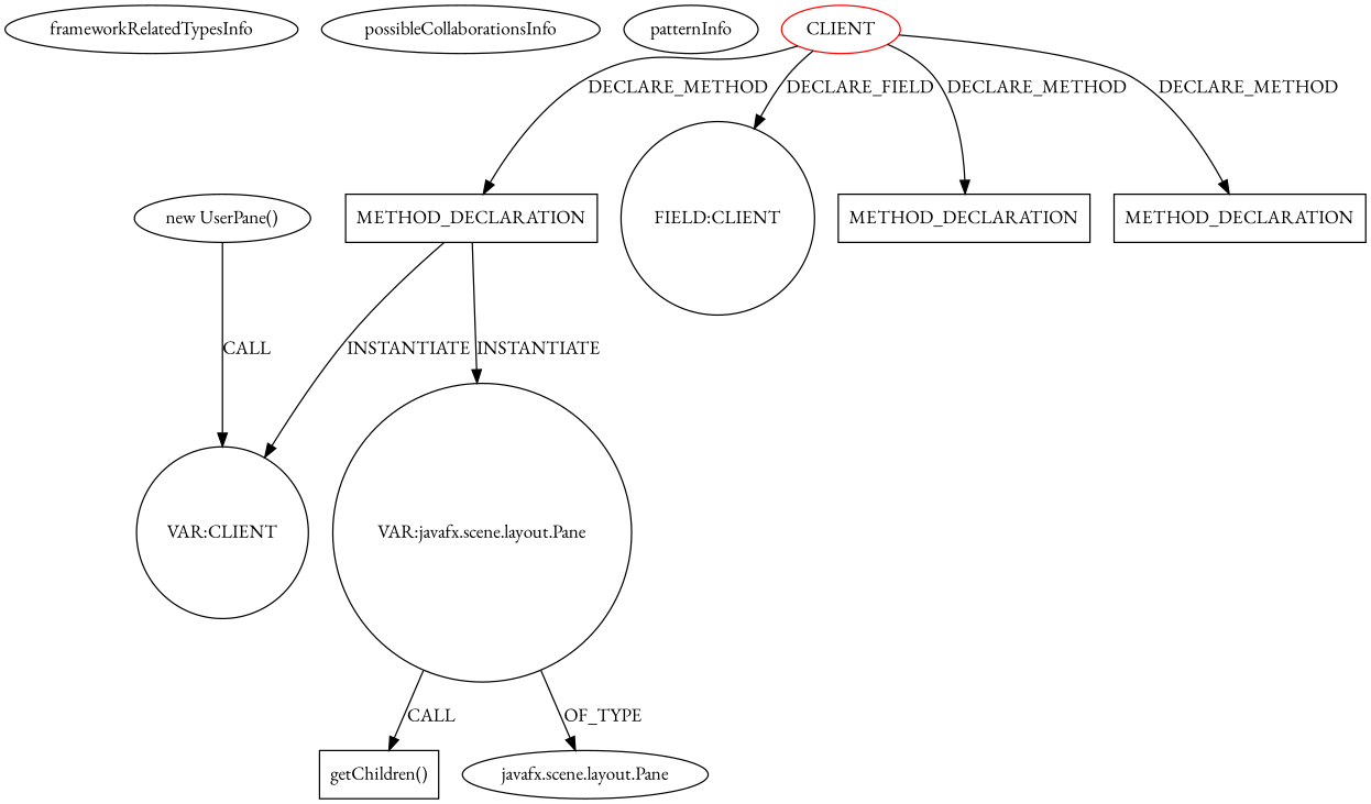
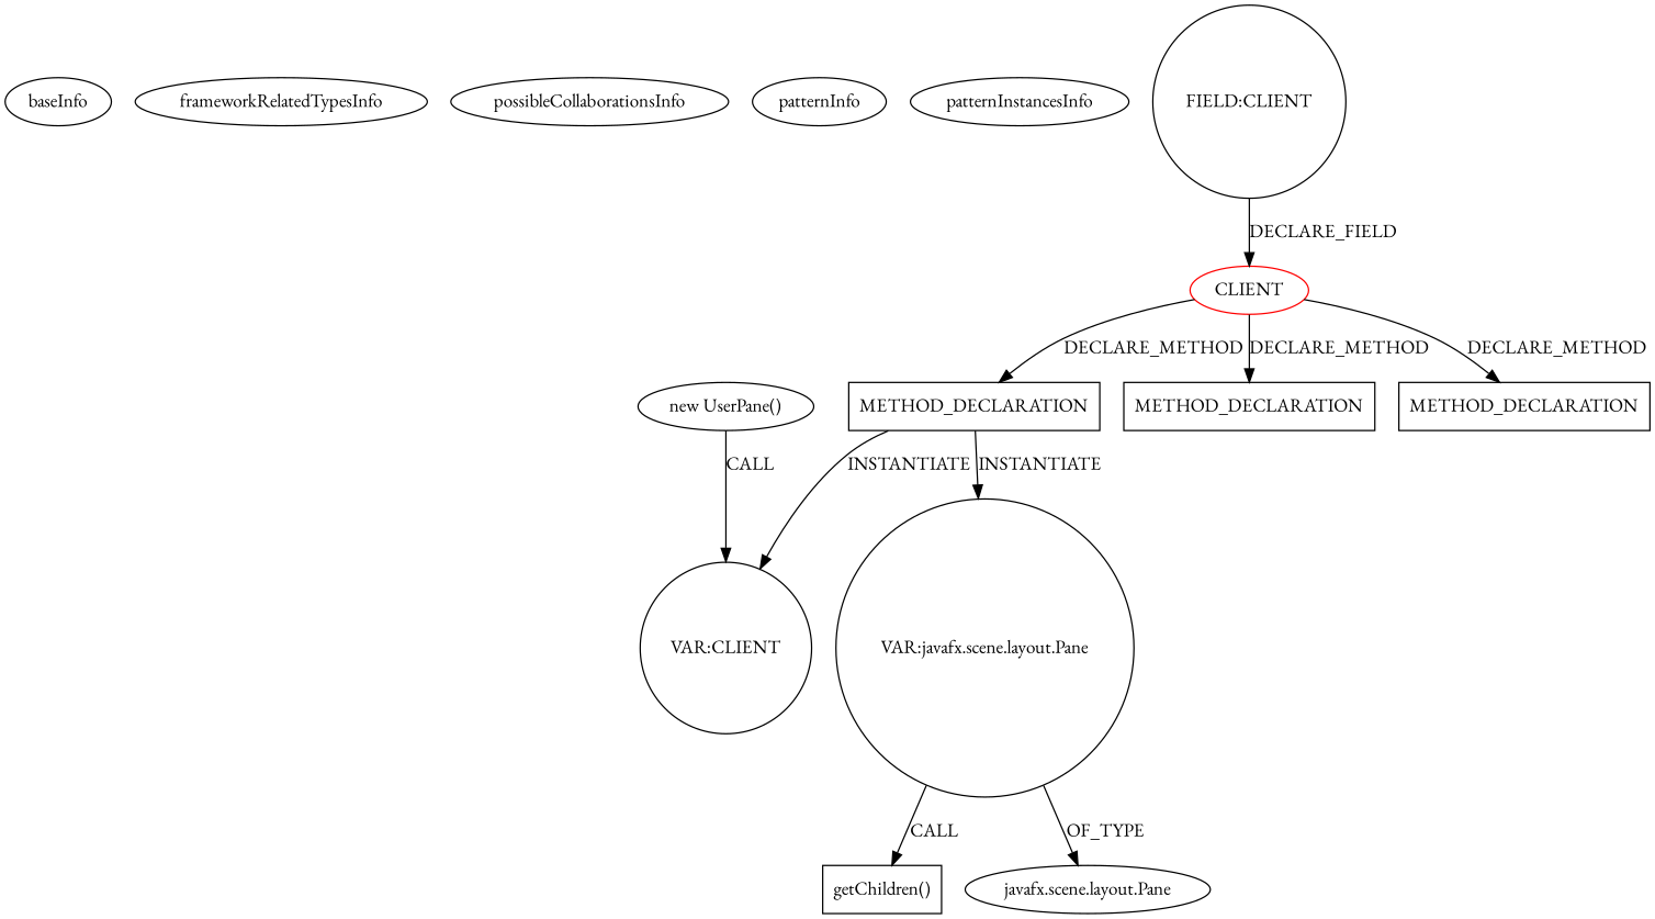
  digraph {
    fontname="EB Garamond"
    node [fontname="EB Garamond" isFrameworkType=false]
    edge [fontname="EB Garamond"]
+   baseInfo [category=pattern graphId=4460 isAnonymous=false possibleRelation=false isFrameworkType=""]
    frameworkRelatedTypesInfo [isFrameworkType=""]
    possibleCollaborationsInfo [isFrameworkType=""]
    patternInfo [frequency=2.0 patternRootClient=0 isFrameworkType=""]
+   patternInstancesInfo [0="Ollowayne-dalekPTT~/Ollowayne-dalekPTT/dalekPTT-master/src/ptt/dalek/gui/App.java~App~1040" 1="Ollowayne-dalekPTT~/Ollowayne-dalekPTT/dalekPTT-master/src/ptt/dalek/ui/UserPaneGroup.java~UserPaneGroup~1053" isFrameworkType=""]
    n6 [label="new UserPane()" vertexType=CONSTRUCTOR_CALL]
    n7 [label="VAR:CLIENT" shape=circle vertexType=VARIABLE_EXPRESION]
    n8 [label=METHOD_DECLARATION shape=box vertexType=CLIENT_METHOD_DECLARATION]
    n9 [label="VAR:javafx.scene.layout.Pane" shape=circle vertexType=VARIABLE_EXPRESION]
    n10 [label="getChildren()" shape=box vertexType=INSIDE_CALL]
    n11 [label="javafx.scene.layout.Pane" vertexType=FRAMEWORK_CLASS_TYPE]
    n12 [color=red label=CLIENT vertexType=ROOT_CLIENT_CLASS_DECLARATION]
    n13 [label="FIELD:CLIENT" shape=circle vertexType=FIELD_DECLARATION]
    n14 [label=METHOD_DECLARATION shape=box vertexType=CLIENT_METHOD_DECLARATION]
    n15 [label=METHOD_DECLARATION shape=box vertexType=CLIENT_METHOD_DECLARATION]
    n6 -> n7 [label=CALL]
    n8 -> n7 [label=INSTANTIATE]
    n8 -> n9 [label=INSTANTIATE]
    n9 -> n10 [label=CALL]
    n9 -> n11 [label=OF_TYPE]
    n12 -> n8 [label=DECLARE_METHOD]
-   n12 -> n13 [label=DECLARE_FIELD]
+   n13 -> n12 [label=DECLARE_FIELD]
    n12 -> n14 [label=DECLARE_METHOD]
    n12 -> n15 [label=DECLARE_METHOD]
  }
